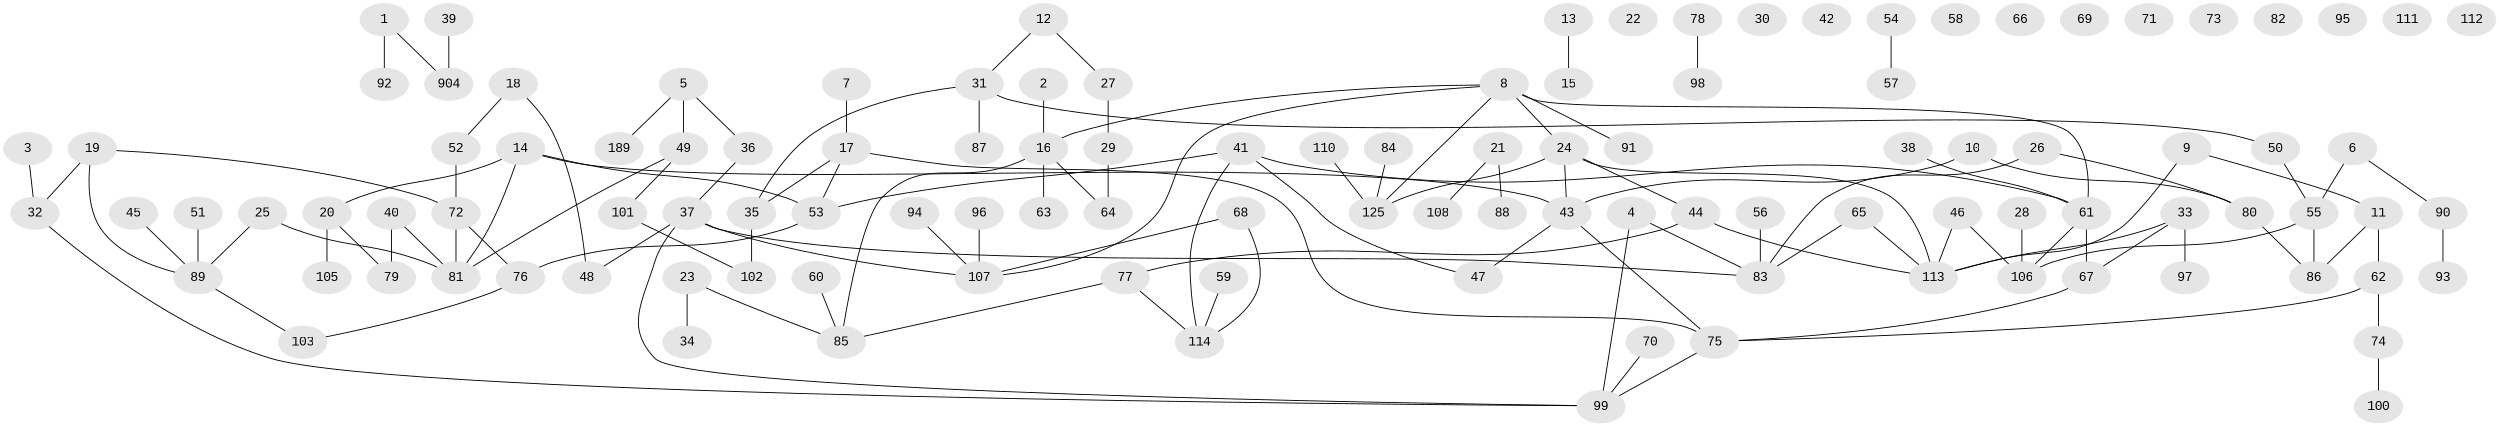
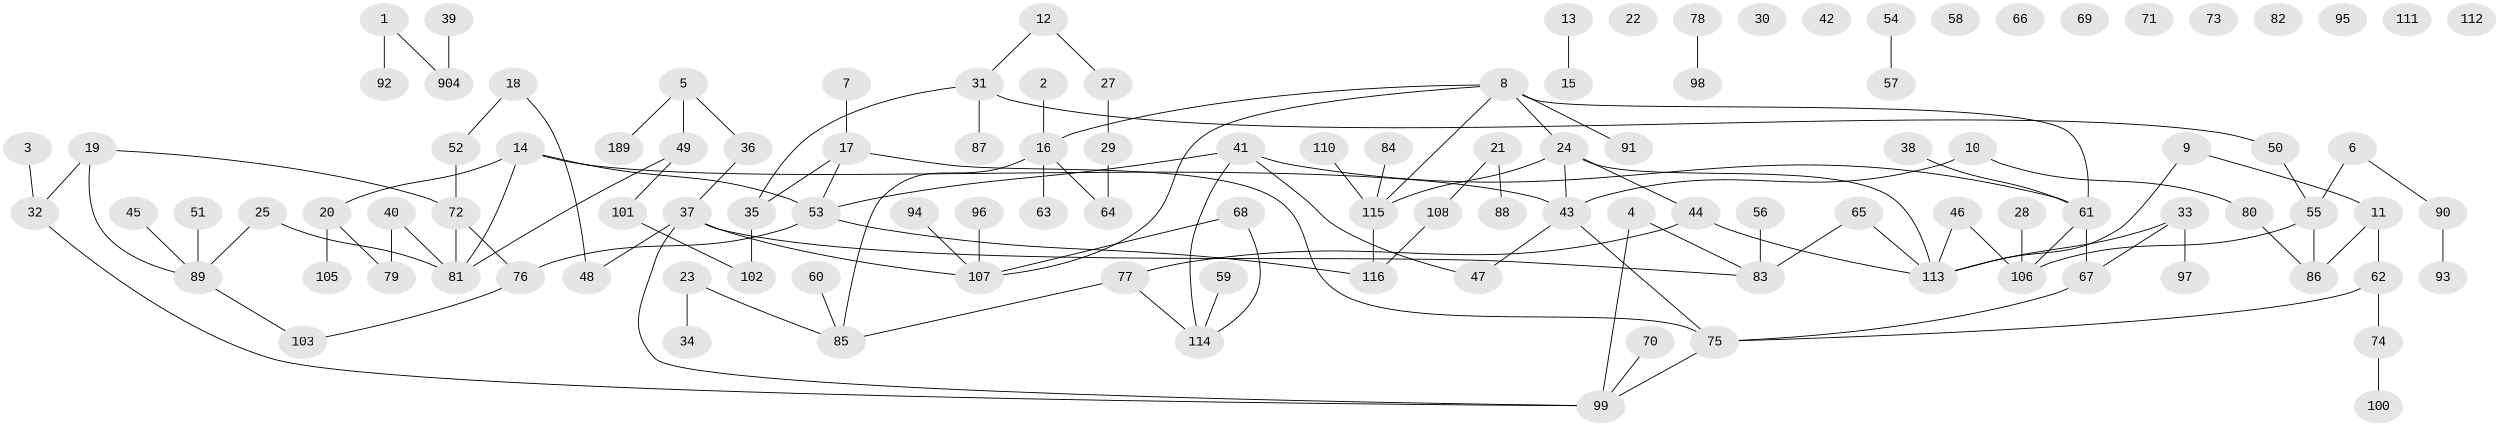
  graph {
    fontname="Liberation Mono"
    node [color=gray90 fontname="Liberation Mono" style=filled]
    edge [fontname="Liberation Mono"]
    1
    92
    n3 [label=904]
    2
    16
    63
    64
    85
    3
    32
    99
    4
    83
    5
    36
    49
    n17 [label=189]
    37
    81
    101
    6
    55
    90
    86
    106
    93
    7
    17
    53
    35
    75
    8
    24
    61
    91
    107
-   115 [label=125]
+   115
    113
    43
    44
    67
+   116
    9
    11
    62
    10
    80
    47
    74
    12
    27
    31
    29
    50
    87
    13
    15
    14
    20
    79
    105
    76
    102
    18
    48
    52
    72
    19
    89
    103
    21
    88
    108
    22
    23
    34
    77
    78
    98
    25
-   26
    28
    30
    33
    97
    38
    39
    40
    41
    114
    42
    45
    46
    51
    54
    57
    56
    58
    59
    60
    100
    65
    66
    68
    69
    70
    71
    73
    82
    84
    94
    95
    96
    110
    111
    112
    1 -- 92
    1 -- n3
    2 -- 16
    16 -- 63
    16 -- 64
    16 -- 85
    3 -- 32
    32 -- 99
    4 -- 99
    4 -- 83
    5 -- 36
    5 -- 49
    5 -- n17
    36 -- 37
    49 -- 81
    49 -- 101
    37 -- 99
    37 -- 83
    37 -- 107
    37 -- 48
    101 -- 102
    6 -- 55
    6 -- 90
    55 -- 86
    55 -- 106
    90 -- 93
    7 -- 17
    17 -- 53
    17 -- 35
    17 -- 75
+   53 -- 116
    53 -- 76
    35 -- 102
    75 -- 99
    8 -- 16
    8 -- 24
    8 -- 61
    8 -- 91
    8 -- 107
    8 -- 115
    24 -- 115
    24 -- 113
    24 -- 43
    24 -- 44
    61 -- 106
    61 -- 67
+   115 -- 116
    43 -- 75
    43 -- 47
    44 -- 113
    44 -- 77
    67 -- 75
    9 -- 113
    9 -- 11
    11 -- 86
    11 -- 62
    62 -- 75
    62 -- 74
    10 -- 43
    10 -- 80
    80 -- 86
    74 -- 100
    12 -- 27
    12 -- 31
    27 -- 29
    31 -- 35
    31 -- 50
    31 -- 87
    29 -- 64
    50 -- 55
    13 -- 15
    14 -- 81
    14 -- 53
    14 -- 43
    14 -- 20
    20 -- 79
    20 -- 105
    76 -- 103
    18 -- 48
    18 -- 52
    52 -- 72
    72 -- 81
    72 -- 76
    19 -- 32
    19 -- 72
    19 -- 89
    89 -- 103
    21 -- 88
    21 -- 108
+   108 -- 116
    23 -- 85
    23 -- 34
    77 -- 85
    77 -- 114
    78 -- 98
    25 -- 81
    25 -- 89
-   26 -- 83
-   26 -- 80
    28 -- 106
    33 -- 113
    33 -- 67
    33 -- 97
    38 -- 61
    39 -- n3
    40 -- 81
    40 -- 79
    41 -- 53
    41 -- 61
    41 -- 47
    41 -- 114
    45 -- 89
    46 -- 106
    46 -- 113
    51 -- 89
    54 -- 57
    56 -- 83
    59 -- 114
    60 -- 85
    65 -- 83
    65 -- 113
    68 -- 107
    68 -- 114
    70 -- 99
    84 -- 115
    94 -- 107
    96 -- 107
    110 -- 115
  }
